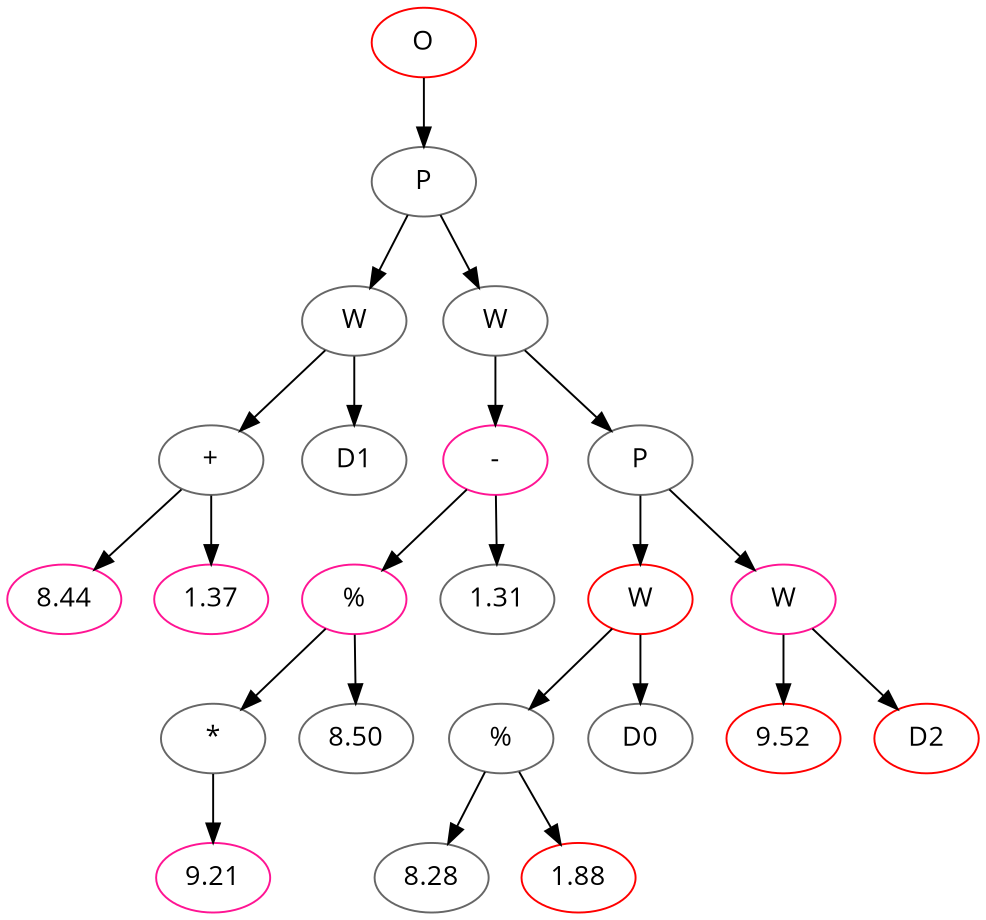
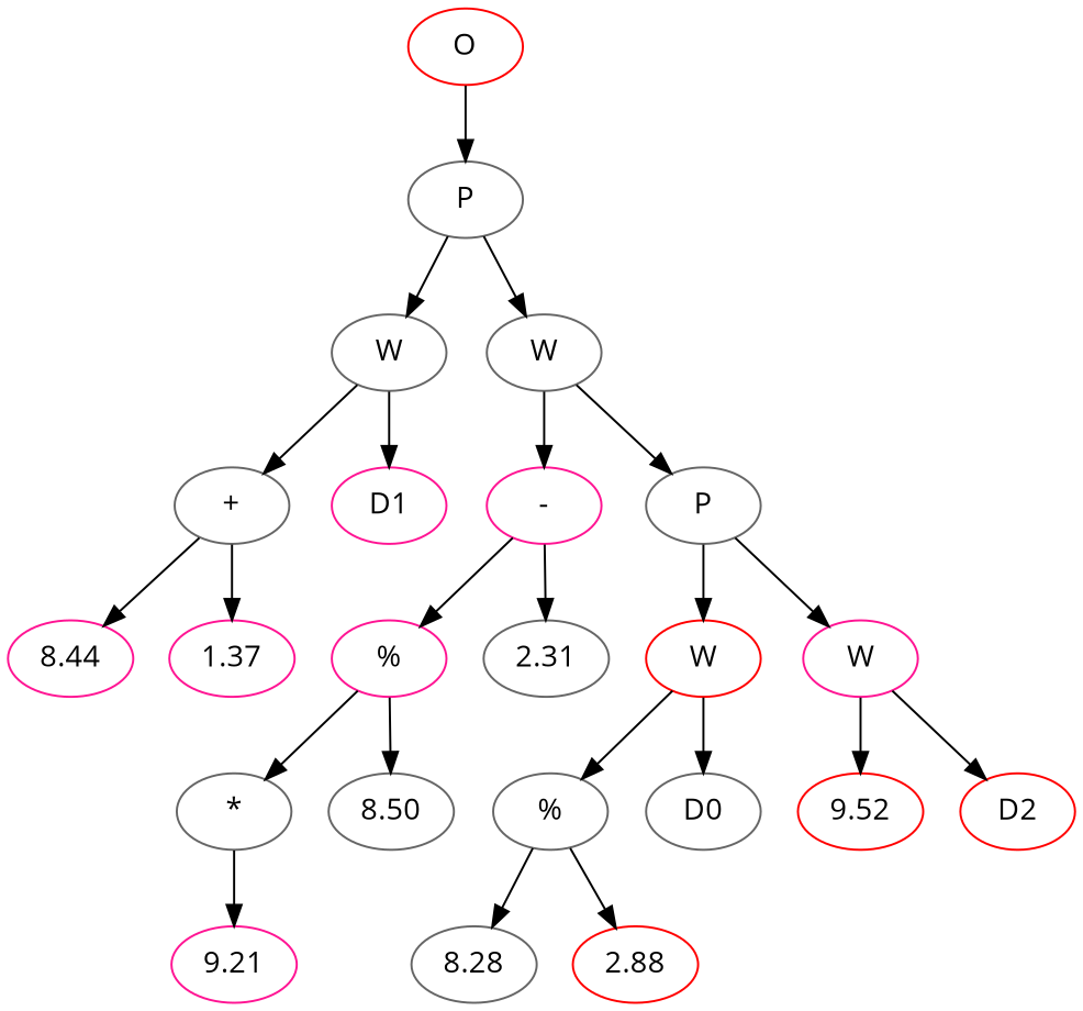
  digraph {
    fontname="Open Sans"
    node [color=gray40 fontname="Open Sans"]
    edge [fontname="Open Sans"]
    n1 [color=red label=O]
    n2 [label=P]
    n3 [label=W]
    n4 [label=W]
    n5 [label="+"]
-   n6 [label=D1]
+   n6 [color=deeppink label=D1]
    n7 [color=deeppink label="-"]
    n8 [label=P]
    n9 [color=deeppink label=8.44]
    n10 [color=deeppink label=1.37]
    n11 [color=deeppink label="%"]
-   n12 [label=1.31]
+   n12 [label=2.31]
    n13 [color=red label=W]
    n14 [color=deeppink label=W]
    n15 [label="*"]
    n16 [label=8.50]
    n17 [color=deeppink label=9.21]
    n18 [label="%"]
    n19 [label=D0]
    n20 [color=red label=9.52]
    n21 [color=red label=D2]
    n22 [label=8.28]
-   n23 [color=red label=1.88]
+   n23 [color=red label=2.88]
    n1 -> n2
    n2 -> n3
    n2 -> n4
    n3 -> n5
    n3 -> n6
    n4 -> n7
    n4 -> n8
    n5 -> n9
    n5 -> n10
    n7 -> n11
    n7 -> n12
    n8 -> n13
    n8 -> n14
    n11 -> n15
    n11 -> n16
    n13 -> n18
    n13 -> n19
    n14 -> n20
    n14 -> n21
    n15 -> n17
    n18 -> n22
    n18 -> n23
  }
